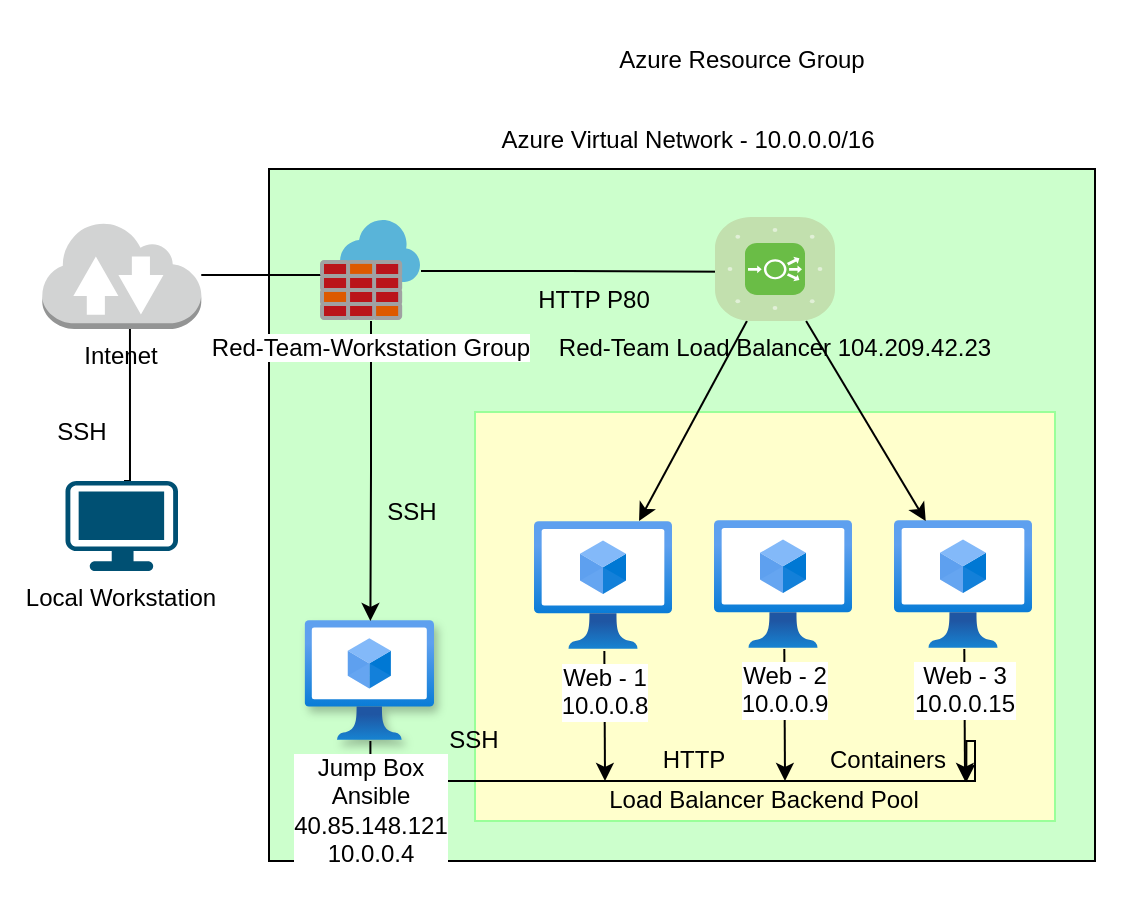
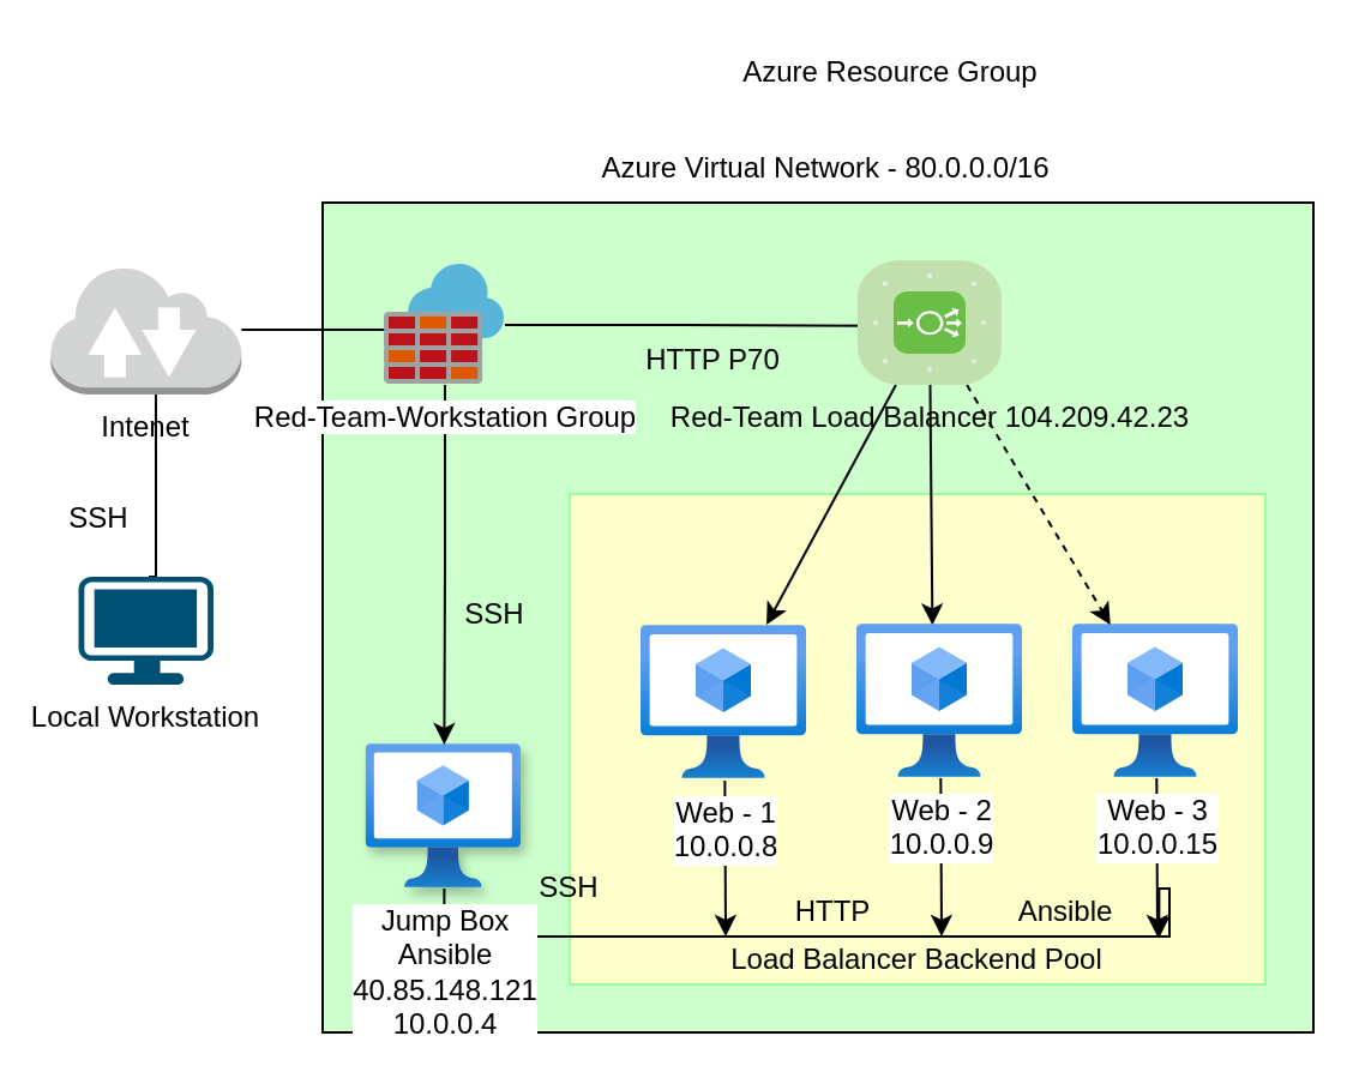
  <mxCell id="0" />
  <mxCell id="1" parent="0" />
  <mxCell id="2" value="" style="rounded=0;whiteSpace=wrap;html=1;shadow=0;fillColor=#CCFFCC;" parent="1" vertex="1"><mxGeometry x="134" y="84" width="413" height="346" as="geometry" /></mxCell>
  <mxCell id="3" value="" style="rounded=0;whiteSpace=wrap;html=1;shadow=0;strokeColor=#99FF99;fillColor=#FFFFCC;" parent="1" vertex="1"><mxGeometry x="237" y="205.5" width="290" height="204.5" as="geometry" /></mxCell>
  <mxCell id="4" style="edgeStyle=orthogonalEdgeStyle;rounded=0;orthogonalLoop=1;jettySize=auto;html=1;entryX=0.539;entryY=0.63;entryDx=0;entryDy=0;entryPerimeter=0;" parent="1" edge="1"><mxGeometry relative="1" as="geometry"><mxPoint x="61.5" y="240" as="sourcePoint" /><mxPoint x="64.481" y="144.02" as="targetPoint" /><Array as="points"><mxPoint x="64" y="240" /></Array></mxGeometry></mxCell>
  <mxCell id="5" value="Local Workstation" style="points=[[0.03,0.03,0],[0.5,0,0],[0.97,0.03,0],[1,0.4,0],[0.97,0.745,0],[0.5,1,0],[0.03,0.745,0],[0,0.4,0]];verticalLabelPosition=bottom;html=1;verticalAlign=top;aspect=fixed;align=center;pointerEvents=1;shape=mxgraph.cisco19.workstation;fillColor=#005073;strokeColor=none;" parent="1" vertex="1"><mxGeometry x="32.25" y="240" width="56.25" height="45" as="geometry" /></mxCell>
  <mxCell id="6" style="edgeStyle=orthogonalEdgeStyle;rounded=0;orthogonalLoop=1;jettySize=auto;html=1;entryX=0.4;entryY=0.54;entryDx=0;entryDy=0;entryPerimeter=0;" parent="1" source="7" target="16" edge="1"><mxGeometry relative="1" as="geometry" /></mxCell>
  <mxCell id="7" value="Intenet" style="outlineConnect=0;dashed=0;verticalLabelPosition=bottom;verticalAlign=top;align=center;html=1;shape=mxgraph.aws3.internet_2;fillColor=#D2D3D3;gradientColor=none;" parent="1" vertex="1"><mxGeometry x="20.63" y="110" width="79.5" height="54" as="geometry" /></mxCell>
  <mxCell id="8" style="edgeStyle=none;rounded=0;orthogonalLoop=1;jettySize=auto;html=1;" parent="1" source="9" edge="1"><mxGeometry relative="1" as="geometry"><mxPoint x="302" y="390" as="targetPoint" /></mxGeometry></mxCell>
  <mxCell id="9" value="Web - 1&lt;br&gt;10.0.0.8" style="aspect=fixed;html=1;points=[];align=center;image;fontSize=12;image=img/lib/azure2/compute/Virtual_Machines_Classic.svg;" parent="1" vertex="1"><mxGeometry x="267" y="260" width="69" height="65" as="geometry" /></mxCell>
  <mxCell id="10" style="edgeStyle=none;rounded=0;orthogonalLoop=1;jettySize=auto;html=1;" parent="1" source="11" edge="1"><mxGeometry relative="1" as="geometry"><mxPoint x="482" y="390" as="targetPoint" /></mxGeometry></mxCell>
  <mxCell id="11" value="Web - 3&lt;br&gt;10.0.0.15" style="aspect=fixed;html=1;points=[];align=center;image;fontSize=12;image=img/lib/azure2/compute/Virtual_Machines_Classic.svg;" parent="1" vertex="1"><mxGeometry x="447" y="260" width="69" height="64" as="geometry" /></mxCell>
  <mxCell id="12" style="edgeStyle=orthogonalEdgeStyle;rounded=0;orthogonalLoop=1;jettySize=auto;html=1;entryX=0.884;entryY=1.03;entryDx=0;entryDy=0;entryPerimeter=0;" parent="1" source="13" target="31" edge="1"><mxGeometry relative="1" as="geometry"><mxPoint x="717" y="370" as="targetPoint" /><Array as="points"><mxPoint x="185" y="390" /><mxPoint x="487" y="390" /><mxPoint x="487" y="370" /><mxPoint x="483" y="370" /></Array></mxGeometry></mxCell>
  <mxCell id="13" value="Jump Box&lt;br&gt;Ansible&lt;br&gt;40.85.148.121&lt;br&gt;10.0.0.4" style="aspect=fixed;html=1;points=[];align=center;image;fontSize=12;image=img/lib/azure2/compute/Virtual_Machines_Classic.svg;shadow=1;" parent="1" vertex="1"><mxGeometry x="152.31" y="310" width="64.69" height="60" as="geometry" /></mxCell>
  <mxCell id="14" style="edgeStyle=orthogonalEdgeStyle;rounded=0;orthogonalLoop=1;jettySize=auto;html=1;" parent="1" source="16" target="13" edge="1"><mxGeometry relative="1" as="geometry"><mxPoint x="222" y="300" as="targetPoint" /></mxGeometry></mxCell>
  <mxCell id="15" style="edgeStyle=orthogonalEdgeStyle;rounded=0;orthogonalLoop=1;jettySize=auto;html=1;entryX=0.24;entryY=0.527;entryDx=0;entryDy=0;entryPerimeter=0;" parent="1" source="16" target="20" edge="1"><mxGeometry relative="1" as="geometry" /></mxCell>
  <mxCell id="16" value="Red-Team-Workstation Group" style="aspect=fixed;html=1;points=[];align=center;image;fontSize=12;image=img/lib/mscae/Azure_Firewall.svg;shadow=0;" parent="1" vertex="1"><mxGeometry x="160" y="110" width="50" height="50" as="geometry" /></mxCell>
  <mxCell id="17" style="edgeStyle=none;rounded=0;orthogonalLoop=1;jettySize=auto;html=1;" parent="1" source="20" target="9" edge="1"><mxGeometry relative="1" as="geometry" /></mxCell>
- <mxCell id="19" style="edgeStyle=none;rounded=0;orthogonalLoop=1;jettySize=auto;html=1;" parent="1" source="20" target="11" edge="1"><mxGeometry relative="1" as="geometry" /></mxCell>
+ <mxCell id="18" style="edgeStyle=none;rounded=0;orthogonalLoop=1;jettySize=auto;html=1;entryX=0.452;entryY=0.003;entryDx=0;entryDy=0;entryPerimeter=0;" parent="1" source="20" target="22" edge="1"><mxGeometry relative="1" as="geometry"><mxPoint x="387" y="230" as="targetPoint" /></mxGeometry></mxCell>
+ <mxCell id="19" style="edgeStyle=none;rounded=0;orthogonalLoop=1;jettySize=auto;html=1;dashed=1;" parent="1" source="20" target="11" edge="1"><mxGeometry relative="1" as="geometry" /></mxCell>
  <mxCell id="20" value="Red-Team Load Balancer 104.209.42.23" style="verticalLabelPosition=bottom;html=1;fillColor=#6ABD46;strokeColor=#ffffff;verticalAlign=top;align=center;points=[[0.085,0.085,0],[0.915,0.085,0],[0.915,0.915,0],[0.085,0.915,0],[0.25,0,0],[0.5,0,0],[0.75,0,0],[1,0.25,0],[1,0.5,0],[1,0.75,0],[0.75,1,0],[0.5,1,0],[0.25,1,0],[0,0.75,0],[0,0.5,0],[0,0.25,0]];pointerEvents=1;shape=mxgraph.cisco_safe.compositeIcon;bgIcon=mxgraph.cisco_safe.architecture.generic_appliance;resIcon=mxgraph.cisco_safe.architecture.load_balancer;" parent="1" vertex="1"><mxGeometry x="357" y="108" width="60" height="52" as="geometry" /></mxCell>
  <mxCell id="21" style="edgeStyle=none;rounded=0;orthogonalLoop=1;jettySize=auto;html=1;" parent="1" source="22" edge="1"><mxGeometry relative="1" as="geometry"><mxPoint x="392" y="390" as="targetPoint" /></mxGeometry></mxCell>
  <mxCell id="22" value="Web - 2&lt;br&gt;10.0.0.9" style="aspect=fixed;html=1;points=[];align=center;image;fontSize=12;image=img/lib/azure2/compute/Virtual_Machines_Classic.svg;" parent="1" vertex="1"><mxGeometry x="357" y="260" width="69" height="64" as="geometry" /></mxCell>
  <mxCell id="23" value="Azure Resource Group" style="text;html=1;strokeColor=none;fillColor=none;align=center;verticalAlign=middle;whiteSpace=wrap;rounded=0;shadow=0;" parent="1" vertex="1"><mxGeometry x="226" y="20" width="290" height="20" as="geometry" /></mxCell>
- <mxCell id="24" value="Azure Virtual Network - 10.0.0.0/16" style="text;html=1;strokeColor=none;fillColor=none;align=center;verticalAlign=middle;whiteSpace=wrap;rounded=0;shadow=0;" parent="1" vertex="1"><mxGeometry x="227" y="60" width="234" height="20" as="geometry" /></mxCell>
+ <mxCell id="24" value="Azure Virtual Network - 80.0.0.0/16" style="text;html=1;strokeColor=none;fillColor=none;align=center;verticalAlign=middle;whiteSpace=wrap;rounded=0;shadow=0;" parent="1" vertex="1"><mxGeometry x="227" y="60" width="234" height="20" as="geometry" /></mxCell>
  <mxCell id="25" value="SSH" style="text;html=1;strokeColor=none;fillColor=none;align=center;verticalAlign=middle;whiteSpace=wrap;rounded=0;shadow=0;" parent="1" vertex="1"><mxGeometry x="20.63" y="205.5" width="40" height="20" as="geometry" /></mxCell>
- <mxCell id="26" value="HTTP P80" style="text;html=1;strokeColor=none;fillColor=none;align=center;verticalAlign=middle;whiteSpace=wrap;rounded=0;shadow=0;" parent="1" vertex="1"><mxGeometry x="267" y="140" width="60" height="20" as="geometry" /></mxCell>
+ <mxCell id="26" value="HTTP P70" style="text;html=1;strokeColor=none;fillColor=none;align=center;verticalAlign=middle;whiteSpace=wrap;rounded=0;shadow=0;" parent="1" vertex="1"><mxGeometry x="267" y="140" width="60" height="20" as="geometry" /></mxCell>
  <mxCell id="27" value="SSH" style="text;html=1;strokeColor=none;fillColor=none;align=center;verticalAlign=middle;whiteSpace=wrap;rounded=0;shadow=0;" parent="1" vertex="1"><mxGeometry x="186" y="245.5" width="40" height="20" as="geometry" /></mxCell>
  <mxCell id="28" value="SSH" style="text;html=1;strokeColor=none;fillColor=none;align=center;verticalAlign=middle;whiteSpace=wrap;rounded=0;shadow=0;" parent="1" vertex="1"><mxGeometry x="217" y="360" width="40" height="20" as="geometry" /></mxCell>
  <mxCell id="29" value="Load Balancer Backend Pool" style="text;html=1;strokeColor=none;fillColor=none;align=center;verticalAlign=middle;whiteSpace=wrap;rounded=0;shadow=0;" parent="1" vertex="1"><mxGeometry x="277" y="390" width="210" height="20" as="geometry" /></mxCell>
  <mxCell id="30" value="HTTP" style="text;html=1;strokeColor=none;fillColor=none;align=center;verticalAlign=middle;whiteSpace=wrap;rounded=0;shadow=0;" parent="1" vertex="1"><mxGeometry x="327" y="370" width="40" height="20" as="geometry" /></mxCell>
- <mxCell id="31" value="Containers" style="text;html=1;strokeColor=none;fillColor=none;align=center;verticalAlign=middle;whiteSpace=wrap;rounded=0;shadow=0;" parent="1" vertex="1"><mxGeometry x="394.25" y="370" width="100" height="20" as="geometry" /></mxCell>
+ <mxCell id="31" value="Ansible" style="text;html=1;strokeColor=none;fillColor=none;align=center;verticalAlign=middle;whiteSpace=wrap;rounded=0;shadow=0;" parent="1" vertex="1"><mxGeometry x="394.25" y="370" width="100" height="20" as="geometry" /></mxCell>
